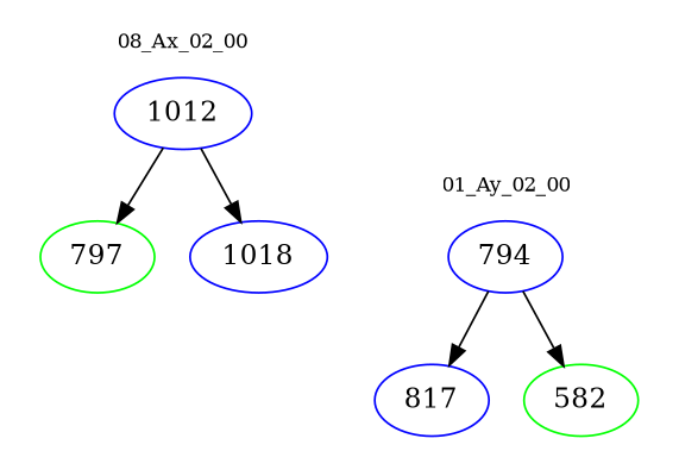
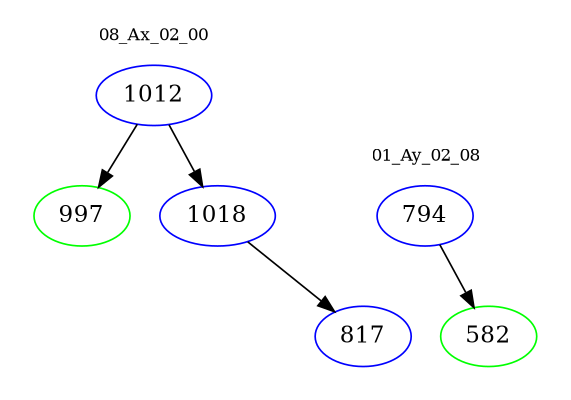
  digraph {
    node [color=blue]
    edge [color=black]
    n1 [label=1012]
-   n2 [color=green label=797]
+   n2 [color=green label=997]
    n3 [label=1018]
    n4 [label=794]
    n5 [color=green label=582]
    n6 [label=817]
    subgraph cluster_1 {
      color=white
      fontsize=10
      label="08_Ax_02_00"
      n1
      n2
      n3
    }
    subgraph cluster_2 {
      color=white
      fontsize=10
-     label="01_Ay_02_00"
+     label="01_Ay_02_08"
      n4
      n5
      n6
    }
    n1 -> n2
    n1 -> n3
    n4 -> n5
-   n4 -> n6
+   n3 -> n6
  }
